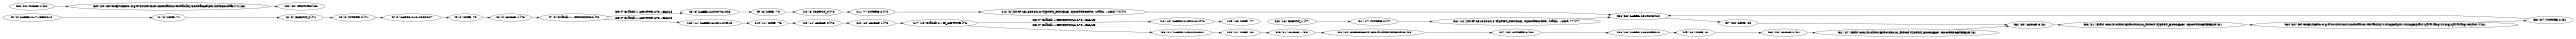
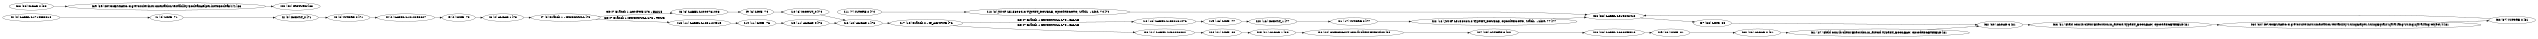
  digraph {
    rankdir=LR
    n1 [label="I0 (0) LABEL L1714550010"]
    n2 [label="I1 (0) LINE  71"]
    n3 [label="I2 (0) ICONST_0 l71"]
    n4 [label="I3 (8) ISTORE 2 l71"]
    n5 [label="I4 (2) LABEL L1010250627"]
    n6 [label="I5 (2) LINE  73"]
    n7 [label="I6 (2) ALOAD 1 l73"]
    n8 [label="I7 (3) Branch 1 - IFNONNULL l73"]
    n9 [label="I8 (6) LABEL L2000761003"]
    n10 [label="I13 (11) LABEL L1231124315"]
    n11 [label="I9 (6) LINE  74"]
    n12 [label="I14 (11) LINE  76"]
    n13 [label="I10 (6) ICONST_0 l74"]
    n14 [label="I11 (7) ISTORE 2 l74"]
    n15 [label="I12 (8) JUMP L515808413 Type=T_DOUBLE, Opcode=GOTO, Stack:  - Line: 74 l74"]
    n16 [label="I36 (38) LABEL L515808413"]
    n17 [label="I37 (38) LINE  83"]
    n18 [label="I15 (11) ALOAD 0 l76"]
    n19 [label="I16 (12) ALOAD 1 l76"]
    n20 [label="I17 (13) Branch 2 - IF_ACMPNE l76"]
    n21 [label="I18 (16) LABEL L1502181476"]
    n22 [label="I23 (21) LABEL L462426082"]
    n23 [label="I19 (16) LINE  77"]
    n24 [label="I24 (21) LINE  80"]
    n25 [label="I20 (16) ICONST_1 l77"]
    n26 [label="I21 (17) ISTORE 2 l77"]
    n27 [label="I22 (18) JUMP L515808413 Type=T_DOUBLE, Opcode=GOTO, Stack:  - Line: 77 l77"]
    n28 [label="I25 (21) ALOAD 1 l80"]
    n29 [label="I26 (22) CHECKCAST com/ib/client/Execution l80"]
    n30 [label="I27 (25) ASTORE 3 l80"]
    n31 [label="I28 (26) LABEL L666095510"]
    n32 [label="I29 (26) LINE  81"]
    n33 [label="I30 (26) ALOAD 0 l81"]
    n34 [label="I31 (27) Field com/ib/client/Execution.m_execId Type=T_BOOLEAN, Opcode=GETFIELD l81"]
    n35 [label="I32 (30) ALOAD 3 l81"]
    n36 [label="I33 (31) Field com/ib/client/Execution.m_execId Type=T_BOOLEAN, Opcode=GETFIELD l81"]
    n37 [label="I34 (34) INVOKESTATIC org/evosuite/instrumentation/testability/StringHelper.StringEquals(Ljava/lang/String;Ljava/lang/Object;)I l81"]
    n38 [label="I32 (37) ISTORE 2 l81"]
    n39 [label="I38 (38) ILOAD 2 l83"]
    n40 [label="I39 (39) INVOKESTATIC org/evosuite/instrumentation/testability/BooleanHelper.intToBoolean(I)Z l83"]
    n41 [label="I40 (42) IRETURN l83"]
    n1 -> n2
    n2 -> n3
    n3 -> n4
    n4 -> n5
    n5 -> n6
    n6 -> n7
    n7 -> n8
    n8 -> n9 [label="CD I7 Branch 1 ACMPNE L73 - FALSE"]
-   n8 -> n10 [label="CD I7 Branch 1 ACMPNE L73 - FALSE"]
+   n8 -> n10 [label="CD I7 Branch 1 IFNONNULL L73 - TRUE"]
    n9 -> n11
    n10 -> n12
    n11 -> n13
    n12 -> n18
-   n13 -> n14
+   n13 -> n19
    n14 -> n15
    n15 -> n16
    n16 -> n17
    n17 -> n35
    n18 -> n19
    n19 -> n20
    n20 -> n21 [label="CD I7 Branch 1 IFNONNULL L73 - FALSE"]
    n20 -> n22 [label="CD I7 Branch 1 IFNONNULL L73 - FALSE"]
    n21 -> n23
    n22 -> n24
+   n23 -> n25
    n24 -> n28
    n25 -> n26
    n26 -> n27
    n27 -> n16
    n28 -> n29
    n29 -> n30
    n30 -> n31
    n31 -> n32
    n32 -> n33
    n33 -> n34
    n34 -> n35
    n35 -> n36
    n36 -> n37
    n37 -> n38
    n38 -> n16
    n39 -> n40
    n40 -> n41
  }
